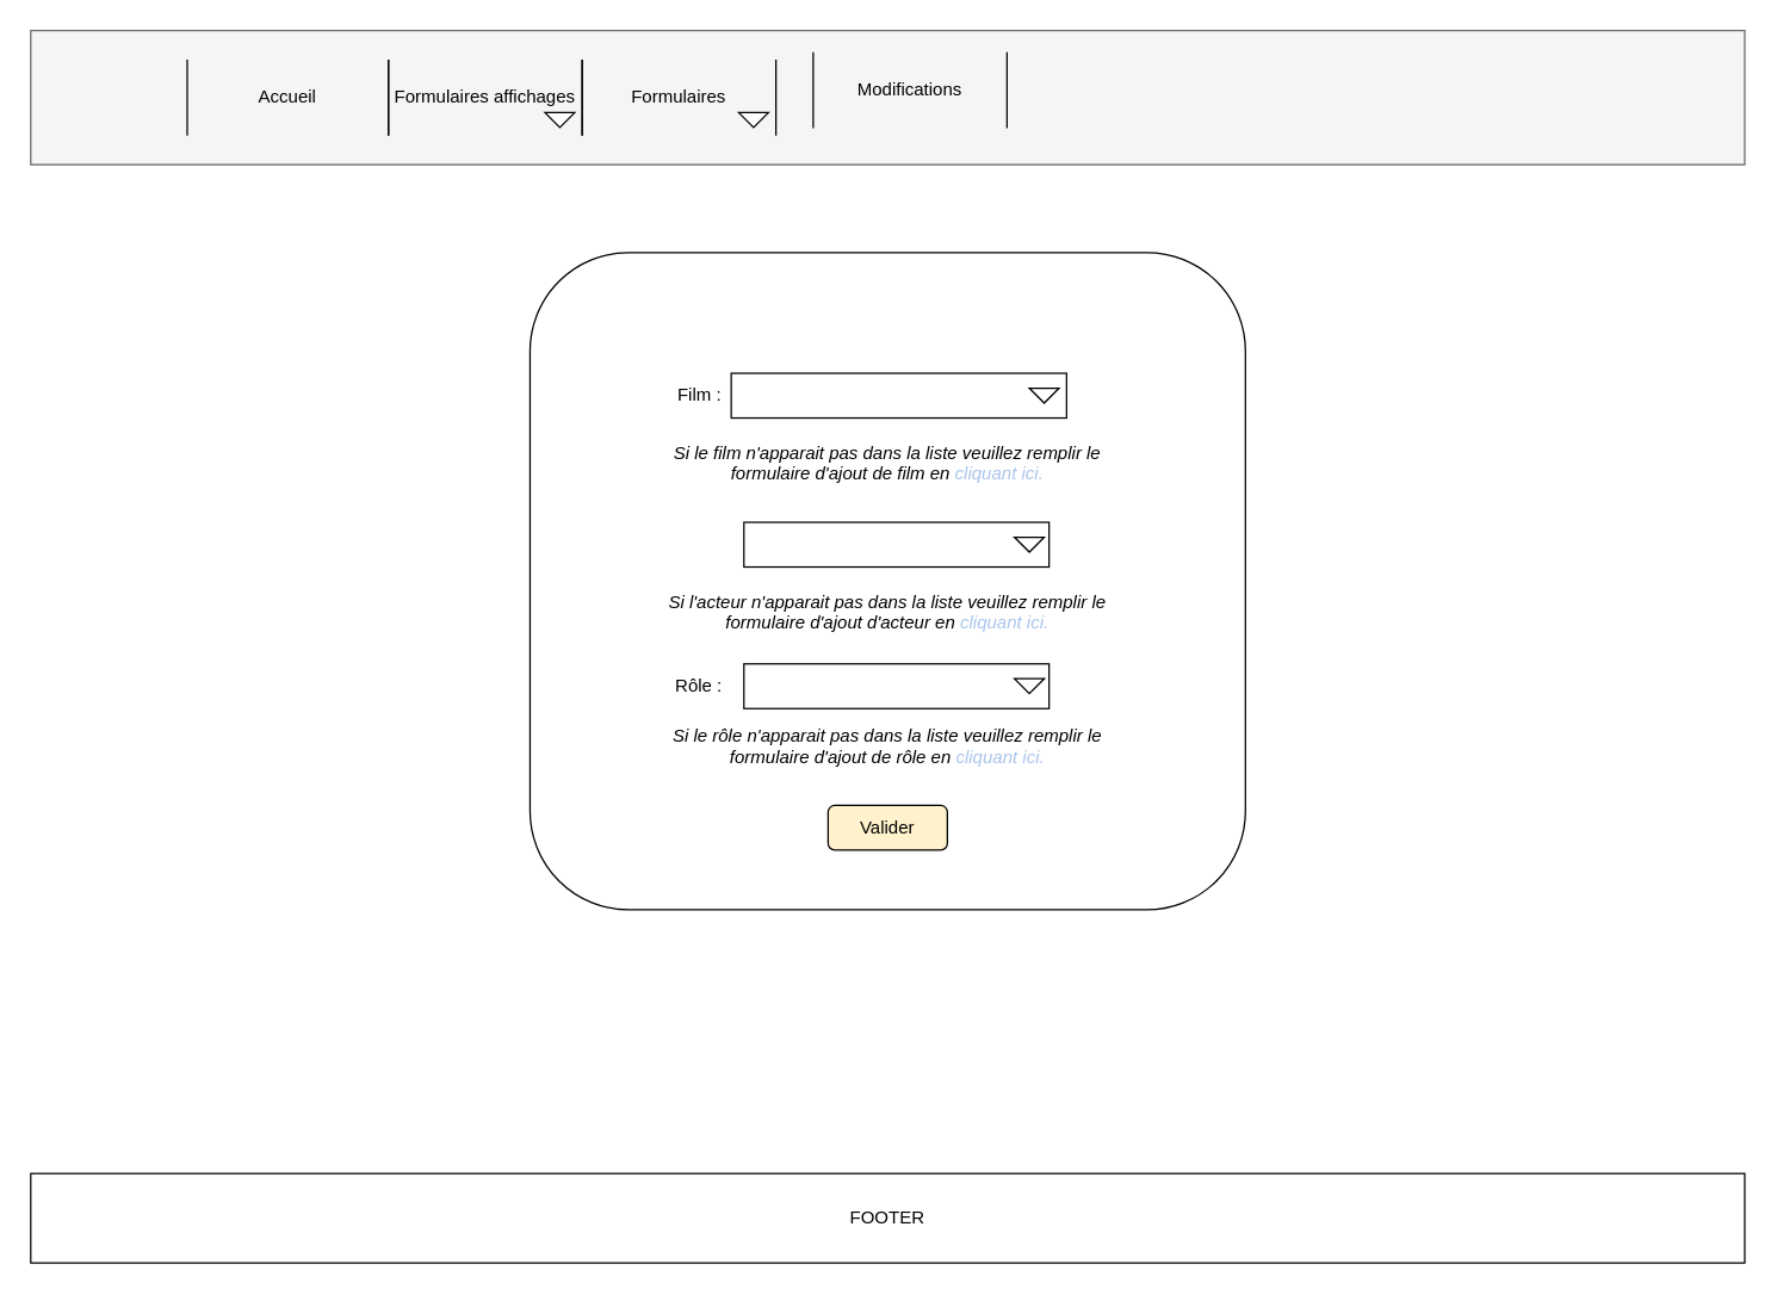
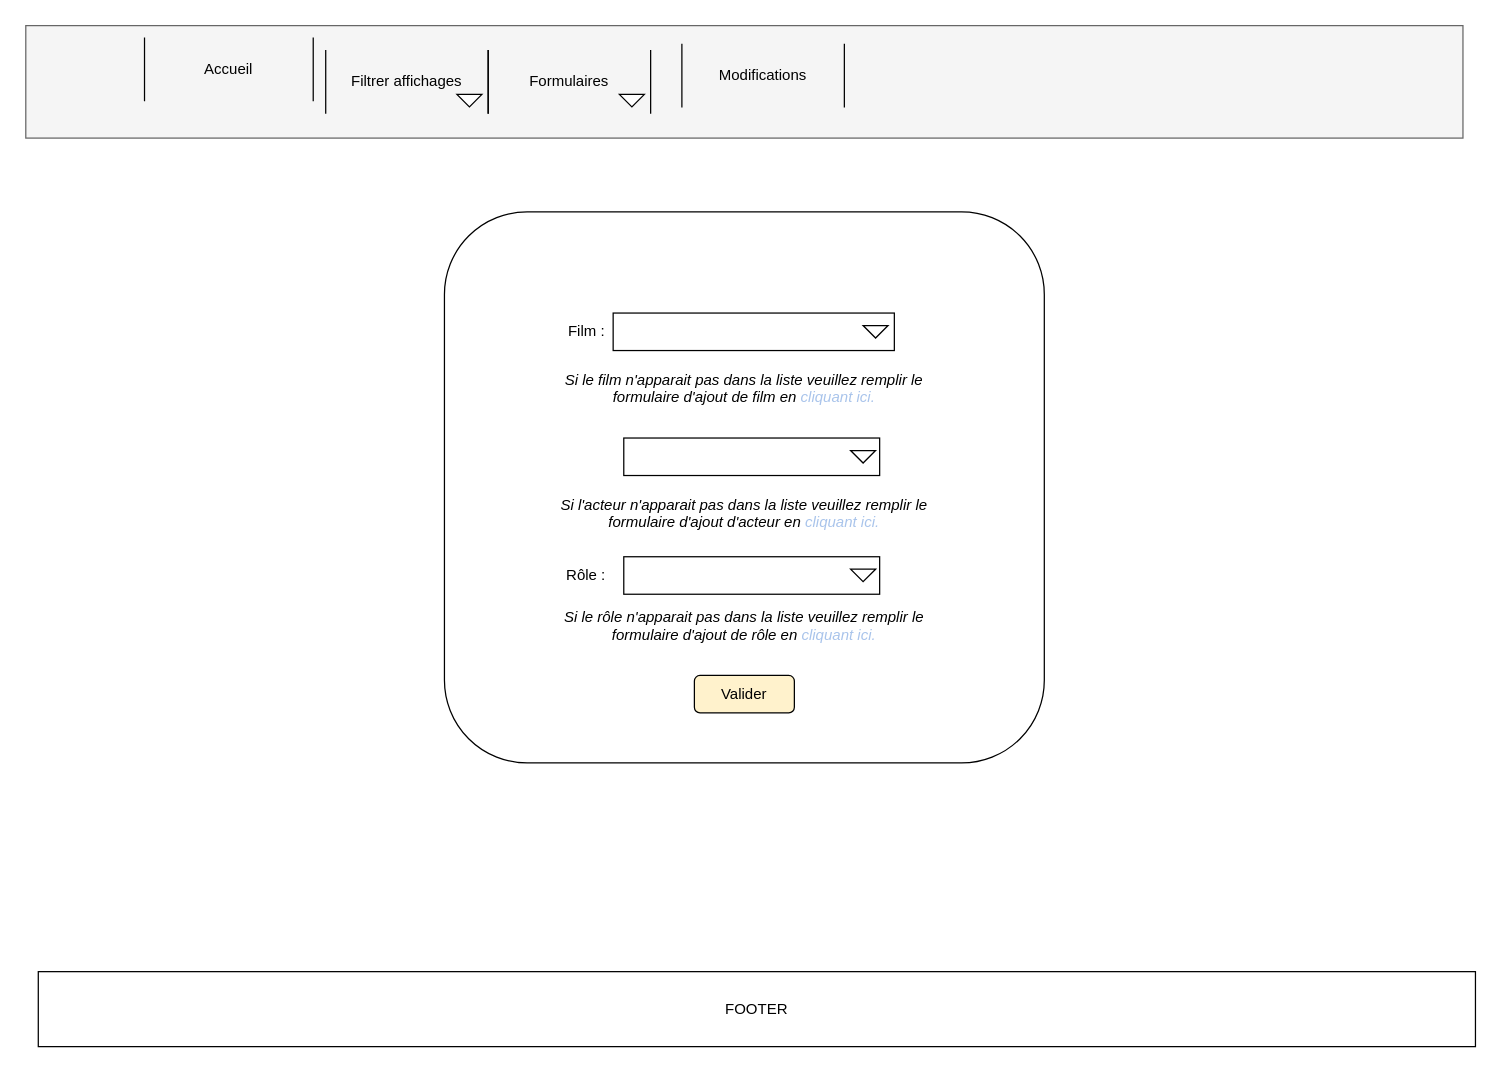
  <mxCell id="0" />
  <mxCell id="1" parent="0" />
  <mxCell id="2" value="" style="rounded=0;whiteSpace=wrap;html=1;fillColor=#f5f5f5;fontColor=#333333;strokeColor=#666666;" vertex="1" parent="1"><mxGeometry x="20" width="1150" height="90" as="geometry" y="20" /></mxCell>
- <mxCell id="3" value="Formulaires affichages" style="shape=partialRectangle;whiteSpace=wrap;html=1;bottom=0;top=0;fillColor=none;" vertex="1" parent="1"><mxGeometry x="260" y="40" width="130" height="50" as="geometry" /></mxCell>
+ <mxCell id="3" value="Filtrer affichages" style="shape=partialRectangle;whiteSpace=wrap;html=1;bottom=0;top=0;fillColor=none;" vertex="1" parent="1"><mxGeometry x="260" y="40" width="130" height="50" as="geometry" /></mxCell>
  <mxCell id="4" value="Formulaires" style="shape=partialRectangle;whiteSpace=wrap;html=1;bottom=0;top=0;fillColor=none;" vertex="1" parent="1"><mxGeometry x="390" y="40" width="130" height="50" as="geometry" /></mxCell>
  <mxCell id="5" value="Modifications" style="shape=partialRectangle;whiteSpace=wrap;html=1;bottom=0;top=0;fillColor=none;" vertex="1" parent="1"><mxGeometry x="545" y="35" width="130" height="50" as="geometry" /></mxCell>
- <mxCell id="6" value="&lt;p style=&quot;line-height: 120%;&quot;&gt;Accueil&lt;/p&gt;" style="shape=partialRectangle;whiteSpace=wrap;html=1;bottom=0;top=0;fillColor=none;" vertex="1" parent="1"><mxGeometry x="125" y="40" width="135" height="50" as="geometry" /></mxCell>
+ <mxCell id="6" value="&lt;p style=&quot;line-height: 120%;&quot;&gt;Accueil&lt;/p&gt;" style="shape=partialRectangle;whiteSpace=wrap;html=1;bottom=0;top=0;fillColor=none;" vertex="1" parent="1"><mxGeometry x="115" y="30" width="135" height="50" as="geometry" /></mxCell>
  <mxCell id="7" value="" style="triangle;whiteSpace=wrap;html=1;rotation=90;" vertex="1" parent="1"><mxGeometry x="370" y="70" width="10" height="20" as="geometry" /></mxCell>
  <mxCell id="8" value="" style="triangle;whiteSpace=wrap;html=1;rotation=90;" vertex="1" parent="1"><mxGeometry x="500" y="70" width="10" height="20" as="geometry" /></mxCell>
- <mxCell id="9" value="FOOTER" style="rounded=0;whiteSpace=wrap;html=1;resizeWidth=0;" vertex="1" parent="1"><mxGeometry x="20" y="787" width="1150" height="60" as="geometry" /></mxCell>
+ <mxCell id="9" value="FOOTER" style="rounded=0;whiteSpace=wrap;html=1;resizeWidth=0;" vertex="1" parent="1"><mxGeometry x="30" y="777" width="1150" height="60" as="geometry" /></mxCell>
  <mxCell id="10" value="" style="rounded=1;whiteSpace=wrap;html=1;" vertex="1" parent="1"><mxGeometry x="355" y="169" width="480" height="441" as="geometry" /></mxCell>
  <mxCell id="11" value="" style="rounded=0;whiteSpace=wrap;html=1;" vertex="1" parent="1"><mxGeometry x="490" y="250" width="225" height="30" as="geometry" /></mxCell>
  <mxCell id="12" value="Film :" style="text;html=1;strokeColor=none;fillColor=none;align=center;verticalAlign=middle;whiteSpace=wrap;rounded=0;" vertex="1" parent="1"><mxGeometry x="438.5" y="250" width="60" height="30" as="geometry" /></mxCell>
  <mxCell id="13" value="" style="rounded=0;whiteSpace=wrap;html=1;" vertex="1" parent="1"><mxGeometry x="498.5" y="350" width="204.75" height="30" as="geometry" /></mxCell>
  <mxCell id="14" value="Rôle :" style="text;html=1;strokeColor=none;fillColor=none;align=center;verticalAlign=middle;whiteSpace=wrap;rounded=0;" vertex="1" parent="1"><mxGeometry x="412" y="445" width="113" height="30" as="geometry" /></mxCell>
  <mxCell id="15" value="Valider" style="rounded=1;whiteSpace=wrap;html=1;fillColor=#fff2cc;" vertex="1" parent="1"><mxGeometry x="555" y="540" width="80" height="30" as="geometry" /></mxCell>
  <mxCell id="16" value="" style="triangle;whiteSpace=wrap;html=1;rotation=90;" vertex="1" parent="1"><mxGeometry x="695" y="255" width="10" height="20" as="geometry" /></mxCell>
  <mxCell id="17" value="" style="triangle;whiteSpace=wrap;html=1;rotation=90;" vertex="1" parent="1"><mxGeometry x="685" y="355" width="10" height="20" as="geometry" /></mxCell>
  <mxCell id="18" value="&lt;div align=&quot;center&quot;&gt;&lt;i&gt;Si le film n'apparait pas dans la liste veuillez remplir le formulaire d'ajout de film en &lt;font color=&quot;#a9c4eb&quot;&gt;cliquant ici.&lt;/font&gt;&lt;/i&gt;&lt;/div&gt;" style="text;whiteSpace=wrap;html=1;align=center;" vertex="1" parent="1"><mxGeometry x="435" y="290" width="320" height="50" as="geometry" /></mxCell>
  <mxCell id="19" value="&lt;div align=&quot;center&quot;&gt;&lt;i&gt;Si l'acteur n'apparait pas dans la liste veuillez remplir le formulaire d'ajout d'acteur en &lt;font color=&quot;#a9c4eb&quot;&gt;cliquant ici.&lt;/font&gt;&lt;/i&gt;&lt;/div&gt;" style="text;whiteSpace=wrap;html=1;align=center;" vertex="1" parent="1"><mxGeometry x="435" y="390" width="320" height="50" as="geometry" /></mxCell>
  <mxCell id="20" value="" style="rounded=0;whiteSpace=wrap;html=1;" vertex="1" parent="1"><mxGeometry x="498.5" y="445" width="204.75" height="30" as="geometry" /></mxCell>
  <mxCell id="21" value="" style="triangle;whiteSpace=wrap;html=1;rotation=90;" vertex="1" parent="1"><mxGeometry x="685" y="450" width="10" height="20" as="geometry" /></mxCell>
  <mxCell id="22" value="&lt;div align=&quot;center&quot;&gt;&lt;i&gt;Si le rôle n'apparait pas dans la liste veuillez remplir le formulaire d'ajout de rôle en &lt;font color=&quot;#a9c4eb&quot;&gt;cliquant ici.&lt;/font&gt;&lt;/i&gt;&lt;/div&gt;" style="text;whiteSpace=wrap;html=1;align=center;" vertex="1" parent="1"><mxGeometry x="435" y="480" width="320" height="50" as="geometry" /></mxCell>
